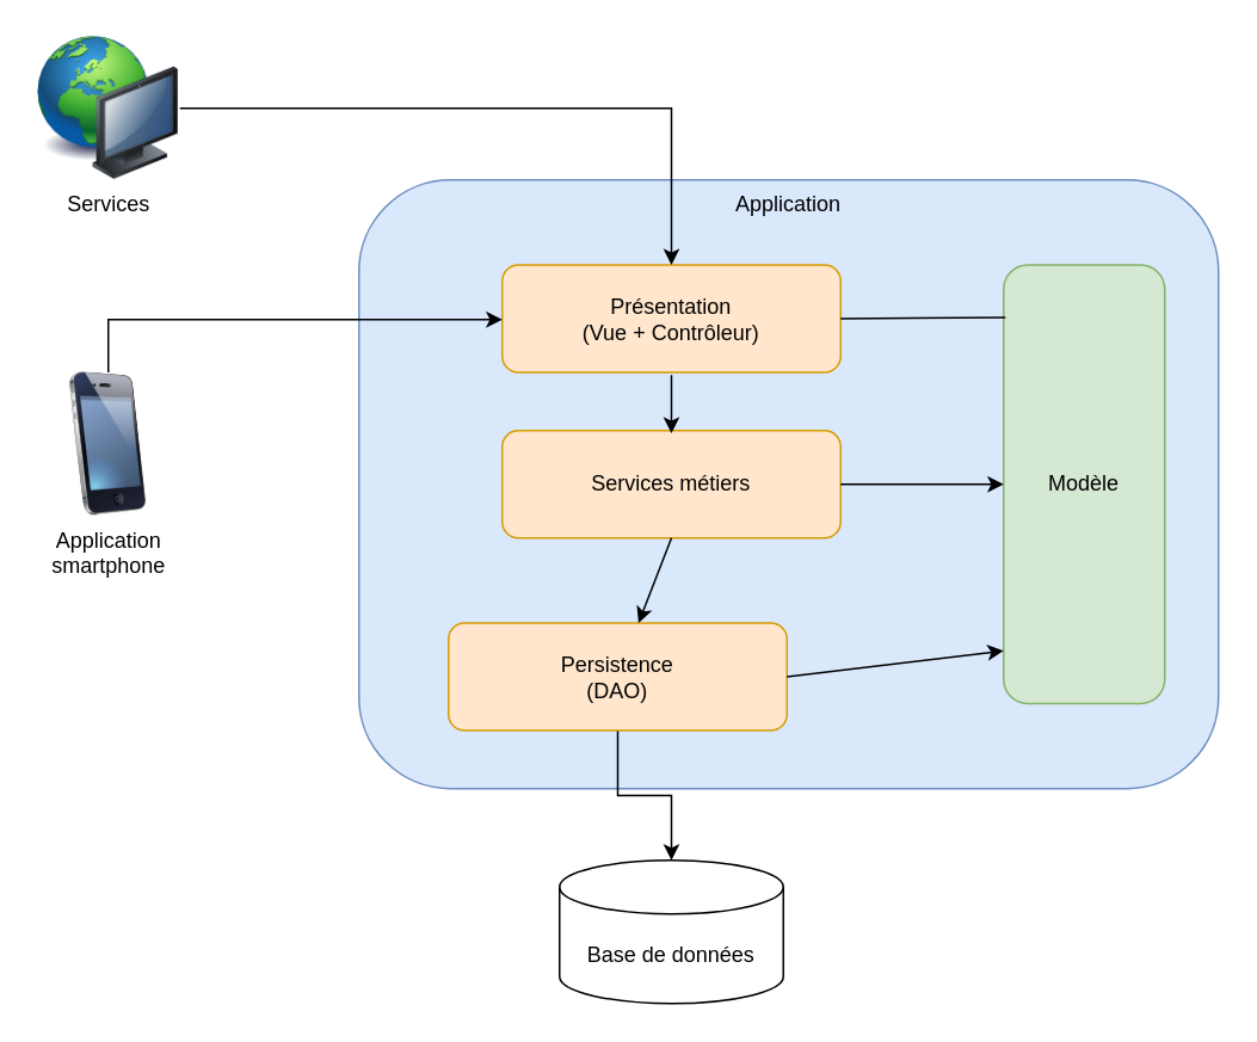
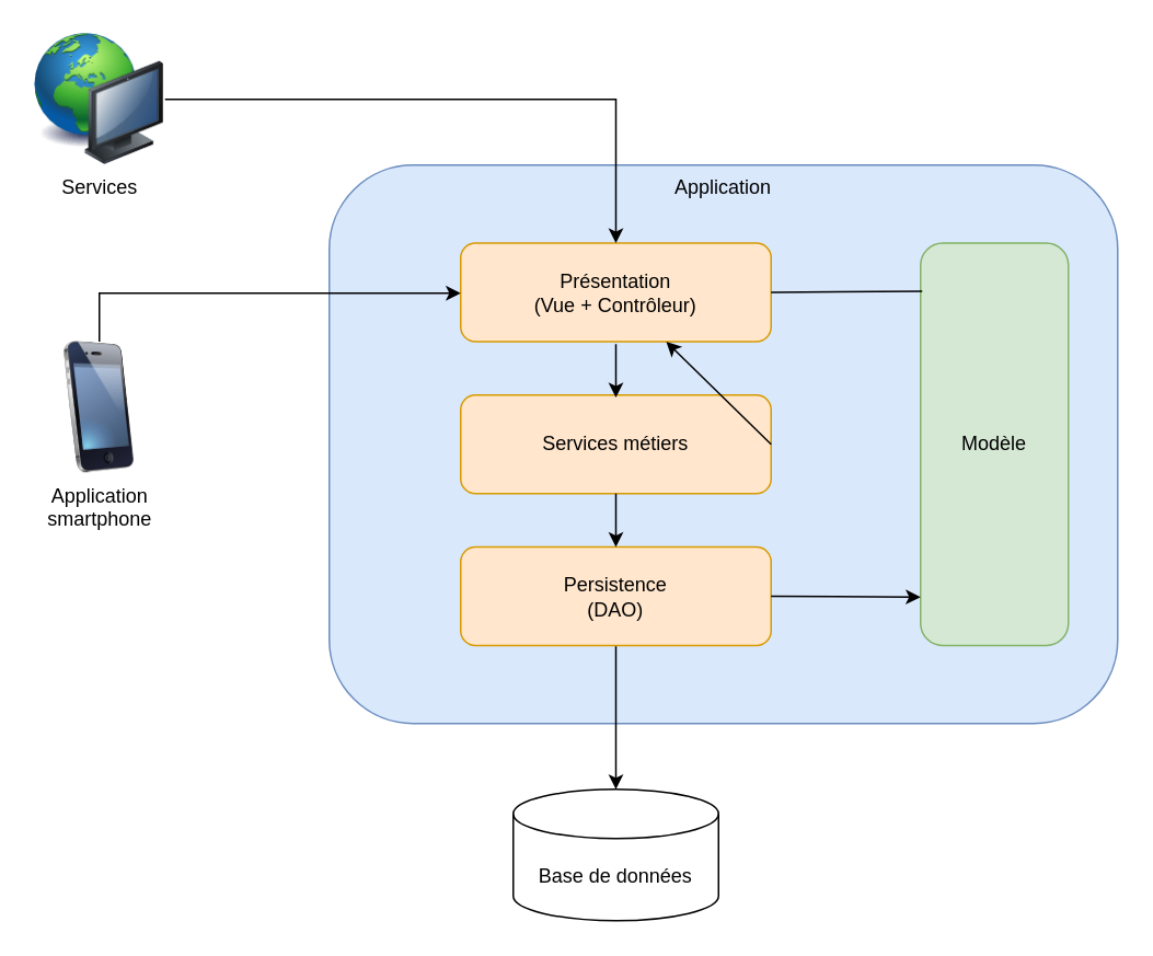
  <mxCell id="0" />
  <mxCell id="1" parent="0" />
  <mxCell id="2" value="Application" style="rounded=1;whiteSpace=wrap;html=1;labelPosition=center;verticalLabelPosition=middle;align=center;verticalAlign=top;labelBackgroundColor=none;fillColor=#dae8fc;strokeColor=#6c8ebf;spacingTop=0;" vertex="1" parent="1"><mxGeometry x="200" y="100" width="480" height="340" as="geometry" /></mxCell>
  <mxCell id="3" value="Modèle" style="rounded=1;whiteSpace=wrap;html=1;labelBackgroundColor=none;fillColor=#d5e8d4;strokeColor=#82b366;" vertex="1" parent="1"><mxGeometry x="560" y="147.5" width="90" height="245" as="geometry" /></mxCell>
  <mxCell id="4" value="Présentation&lt;br&gt;(Vue + Contrôleur)" style="rounded=1;whiteSpace=wrap;html=1;labelBackgroundColor=none;fillColor=#ffe6cc;strokeColor=#d79b00;" vertex="1" parent="1"><mxGeometry x="280" y="147.5" width="189" height="60" as="geometry" /></mxCell>
  <mxCell id="5" value="Services métiers" style="rounded=1;whiteSpace=wrap;html=1;labelBackgroundColor=none;fillColor=#ffe6cc;strokeColor=#d79b00;" vertex="1" parent="1"><mxGeometry x="280" y="240" width="189" height="60" as="geometry" /></mxCell>
  <mxCell id="6" value="" style="edgeStyle=orthogonalEdgeStyle;rounded=0;orthogonalLoop=1;jettySize=auto;html=1;" edge="1" parent="1" source="7" target="17"><mxGeometry relative="1" as="geometry" /></mxCell>
- <mxCell id="7" value="Persistence&lt;br&gt;(DAO)" style="rounded=1;whiteSpace=wrap;html=1;labelBackgroundColor=none;fillColor=#ffe6cc;strokeColor=#d79b00;" vertex="1" parent="1"><mxGeometry x="250" y="347.5" width="189" height="60" as="geometry" /></mxCell>
- <mxCell id="8" value="" style="endArrow=classic;html=1;rounded=0;exitX=1;exitY=0.5;exitDx=0;exitDy=0;entryX=0;entryY=0.5;entryDx=0;entryDy=0;" edge="1" parent="1" source="5" target="3"><mxGeometry width="50" height="50" relative="1" as="geometry"><mxPoint x="330" y="250" as="sourcePoint" /><mxPoint x="480" y="253" as="targetPoint" /></mxGeometry></mxCell>
+ <mxCell id="7" value="Persistence&lt;br&gt;(DAO)" style="rounded=1;whiteSpace=wrap;html=1;labelBackgroundColor=none;fillColor=#ffe6cc;strokeColor=#d79b00;" vertex="1" parent="1"><mxGeometry x="280" y="332.5" width="189" height="60" as="geometry" /></mxCell>
+ <mxCell id="8" value="" style="endArrow=classic;html=1;rounded=0;exitX=1;exitY=0.5;exitDx=0;exitDy=0;" edge="1" parent="1" source="5" target="4"><mxGeometry width="50" height="50" relative="1" as="geometry"><mxPoint x="330" y="250" as="sourcePoint" /><mxPoint x="480" y="253" as="targetPoint" /></mxGeometry></mxCell>
  <mxCell id="9" value="" style="endArrow=none;html=1;rounded=0;exitX=1;exitY=0.5;exitDx=0;exitDy=0;entryX=0.011;entryY=0.12;entryDx=0;entryDy=0;entryPerimeter=0;" edge="1" parent="1" source="4" target="3"><mxGeometry width="50" height="50" relative="1" as="geometry"><mxPoint x="449" y="176.5" as="sourcePoint" /><mxPoint x="480" y="180" as="targetPoint" /></mxGeometry></mxCell>
  <mxCell id="10" value="" style="endArrow=classic;html=1;rounded=0;exitX=1;exitY=0.5;exitDx=0;exitDy=0;" edge="1" parent="1" source="7"><mxGeometry width="50" height="50" relative="1" as="geometry"><mxPoint x="439" y="330" as="sourcePoint" /><mxPoint x="560" y="363" as="targetPoint" /></mxGeometry></mxCell>
  <mxCell id="11" value="" style="endArrow=classic;html=1;rounded=0;exitX=0.5;exitY=1;exitDx=0;exitDy=0;" edge="1" parent="1" source="5" target="7"><mxGeometry width="50" height="50" relative="1" as="geometry"><mxPoint x="330" y="250" as="sourcePoint" /><mxPoint x="380" y="200" as="targetPoint" /></mxGeometry></mxCell>
  <mxCell id="12" value="" style="endArrow=classic;html=1;rounded=0;exitX=0.5;exitY=1;exitDx=0;exitDy=0;" edge="1" parent="1"><mxGeometry width="50" height="50" relative="1" as="geometry"><mxPoint x="374.5" y="209" as="sourcePoint" /><mxPoint x="374.5" y="241.5" as="targetPoint" /></mxGeometry></mxCell>
  <mxCell id="13" style="edgeStyle=orthogonalEdgeStyle;rounded=0;orthogonalLoop=1;jettySize=auto;html=1;" edge="1" parent="1" source="14" target="4"><mxGeometry relative="1" as="geometry" /></mxCell>
  <mxCell id="14" value="Services" style="image;html=1;image=img/lib/clip_art/computers/Network_128x128.png;labelBackgroundColor=none;" vertex="1" parent="1"><mxGeometry x="20" y="20" width="80" height="80" as="geometry" /></mxCell>
  <mxCell id="15" style="edgeStyle=orthogonalEdgeStyle;rounded=0;orthogonalLoop=1;jettySize=auto;html=1;" edge="1" parent="1" source="16" target="4"><mxGeometry relative="1" as="geometry"><Array as="points"><mxPoint x="140" y="178" /><mxPoint x="140" y="178" /></Array></mxGeometry></mxCell>
  <mxCell id="16" value="Application &lt;br&gt;smartphone" style="image;html=1;image=img/lib/clip_art/telecommunication/iPhone_128x128.png;labelBackgroundColor=none;" vertex="1" parent="1"><mxGeometry x="20" y="207.5" width="80" height="80" as="geometry" /></mxCell>
  <mxCell id="17" value="Base de données" style="shape=cylinder3;whiteSpace=wrap;html=1;boundedLbl=1;backgroundOutline=1;size=15;labelBackgroundColor=none;" vertex="1" parent="1"><mxGeometry x="312" y="480" width="125" height="80" as="geometry" /></mxCell>
